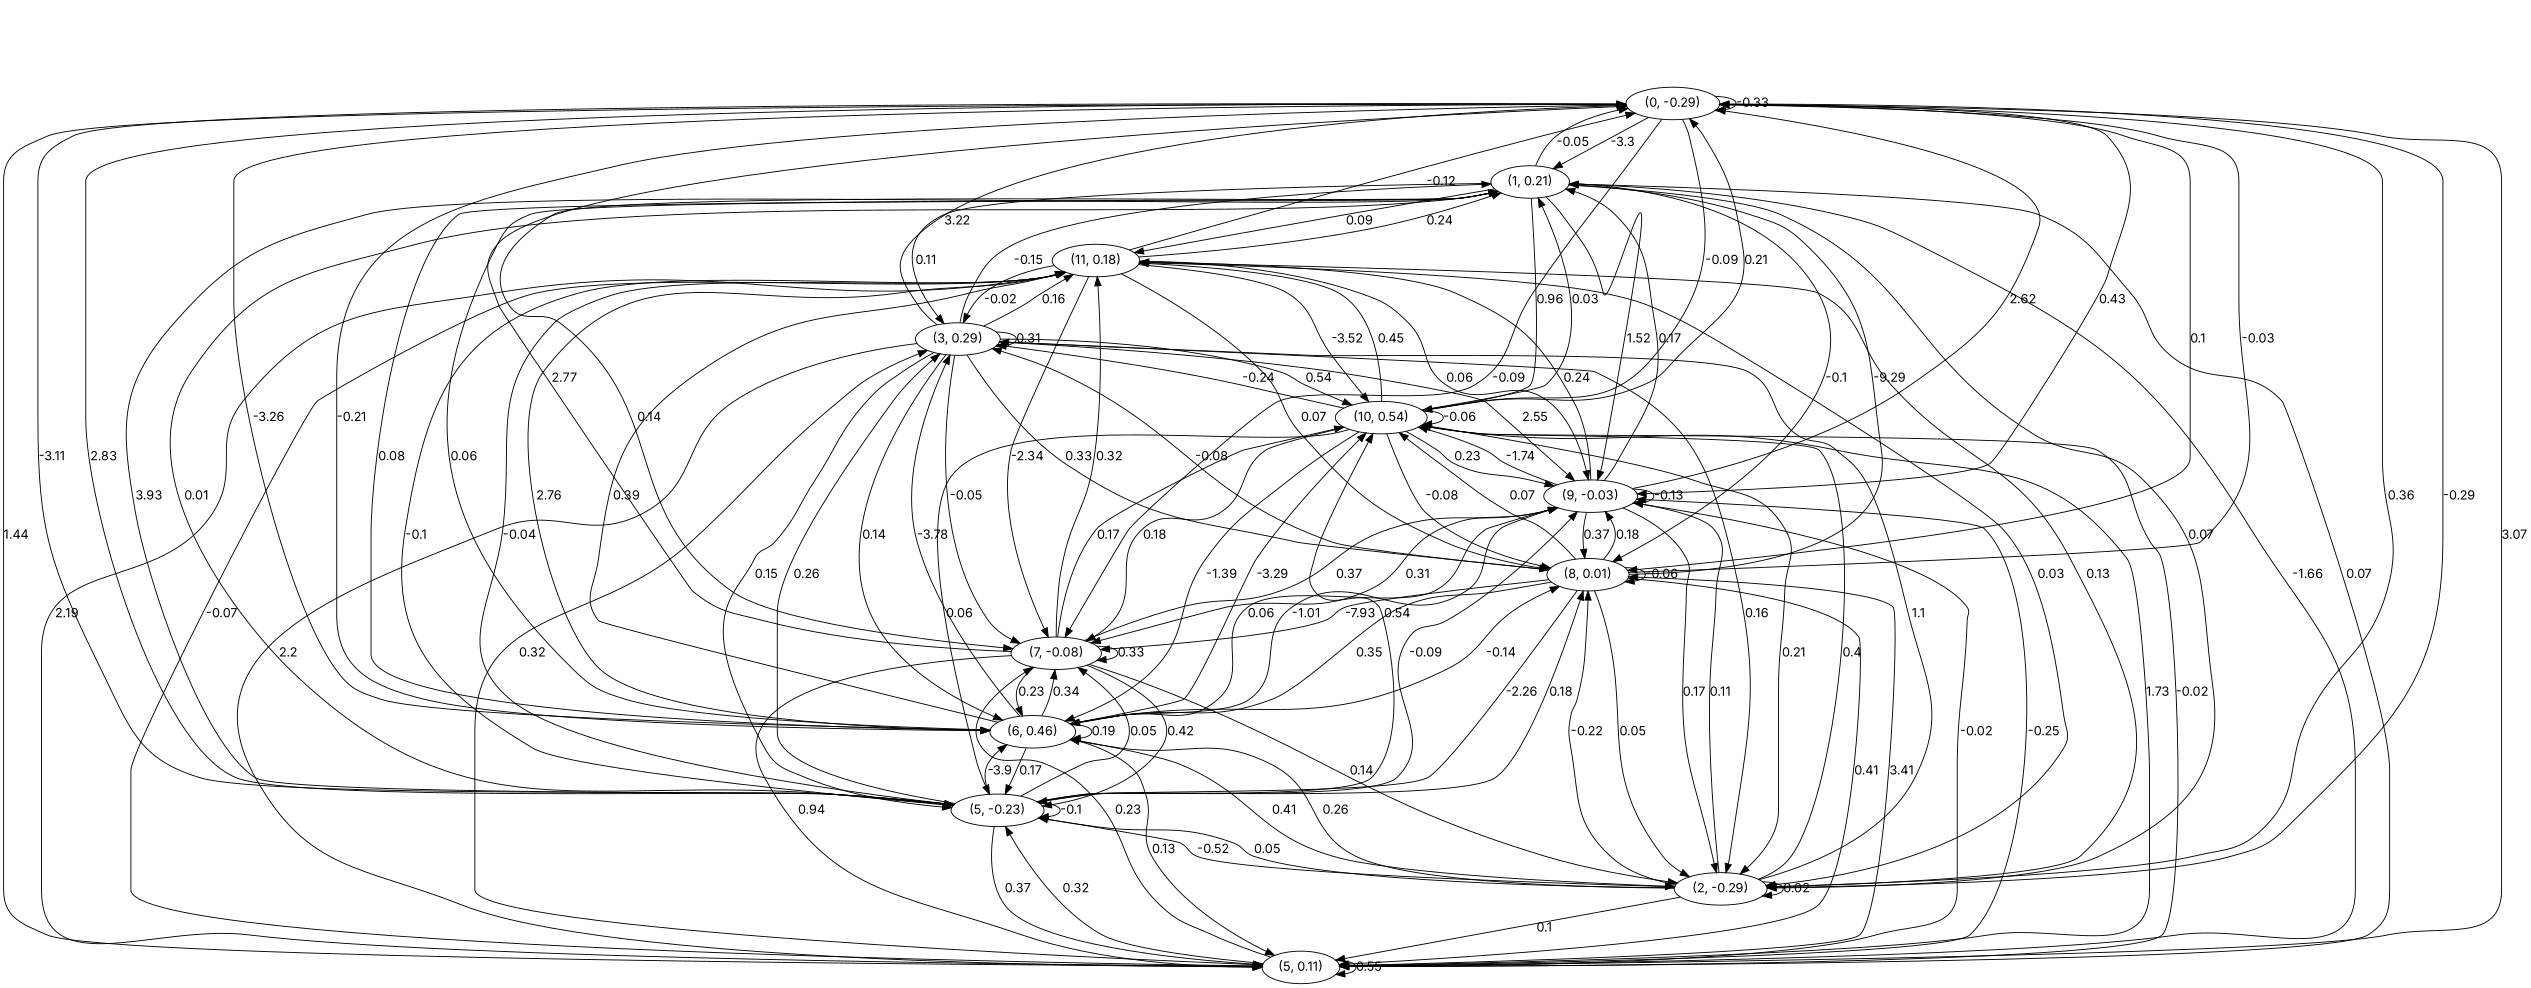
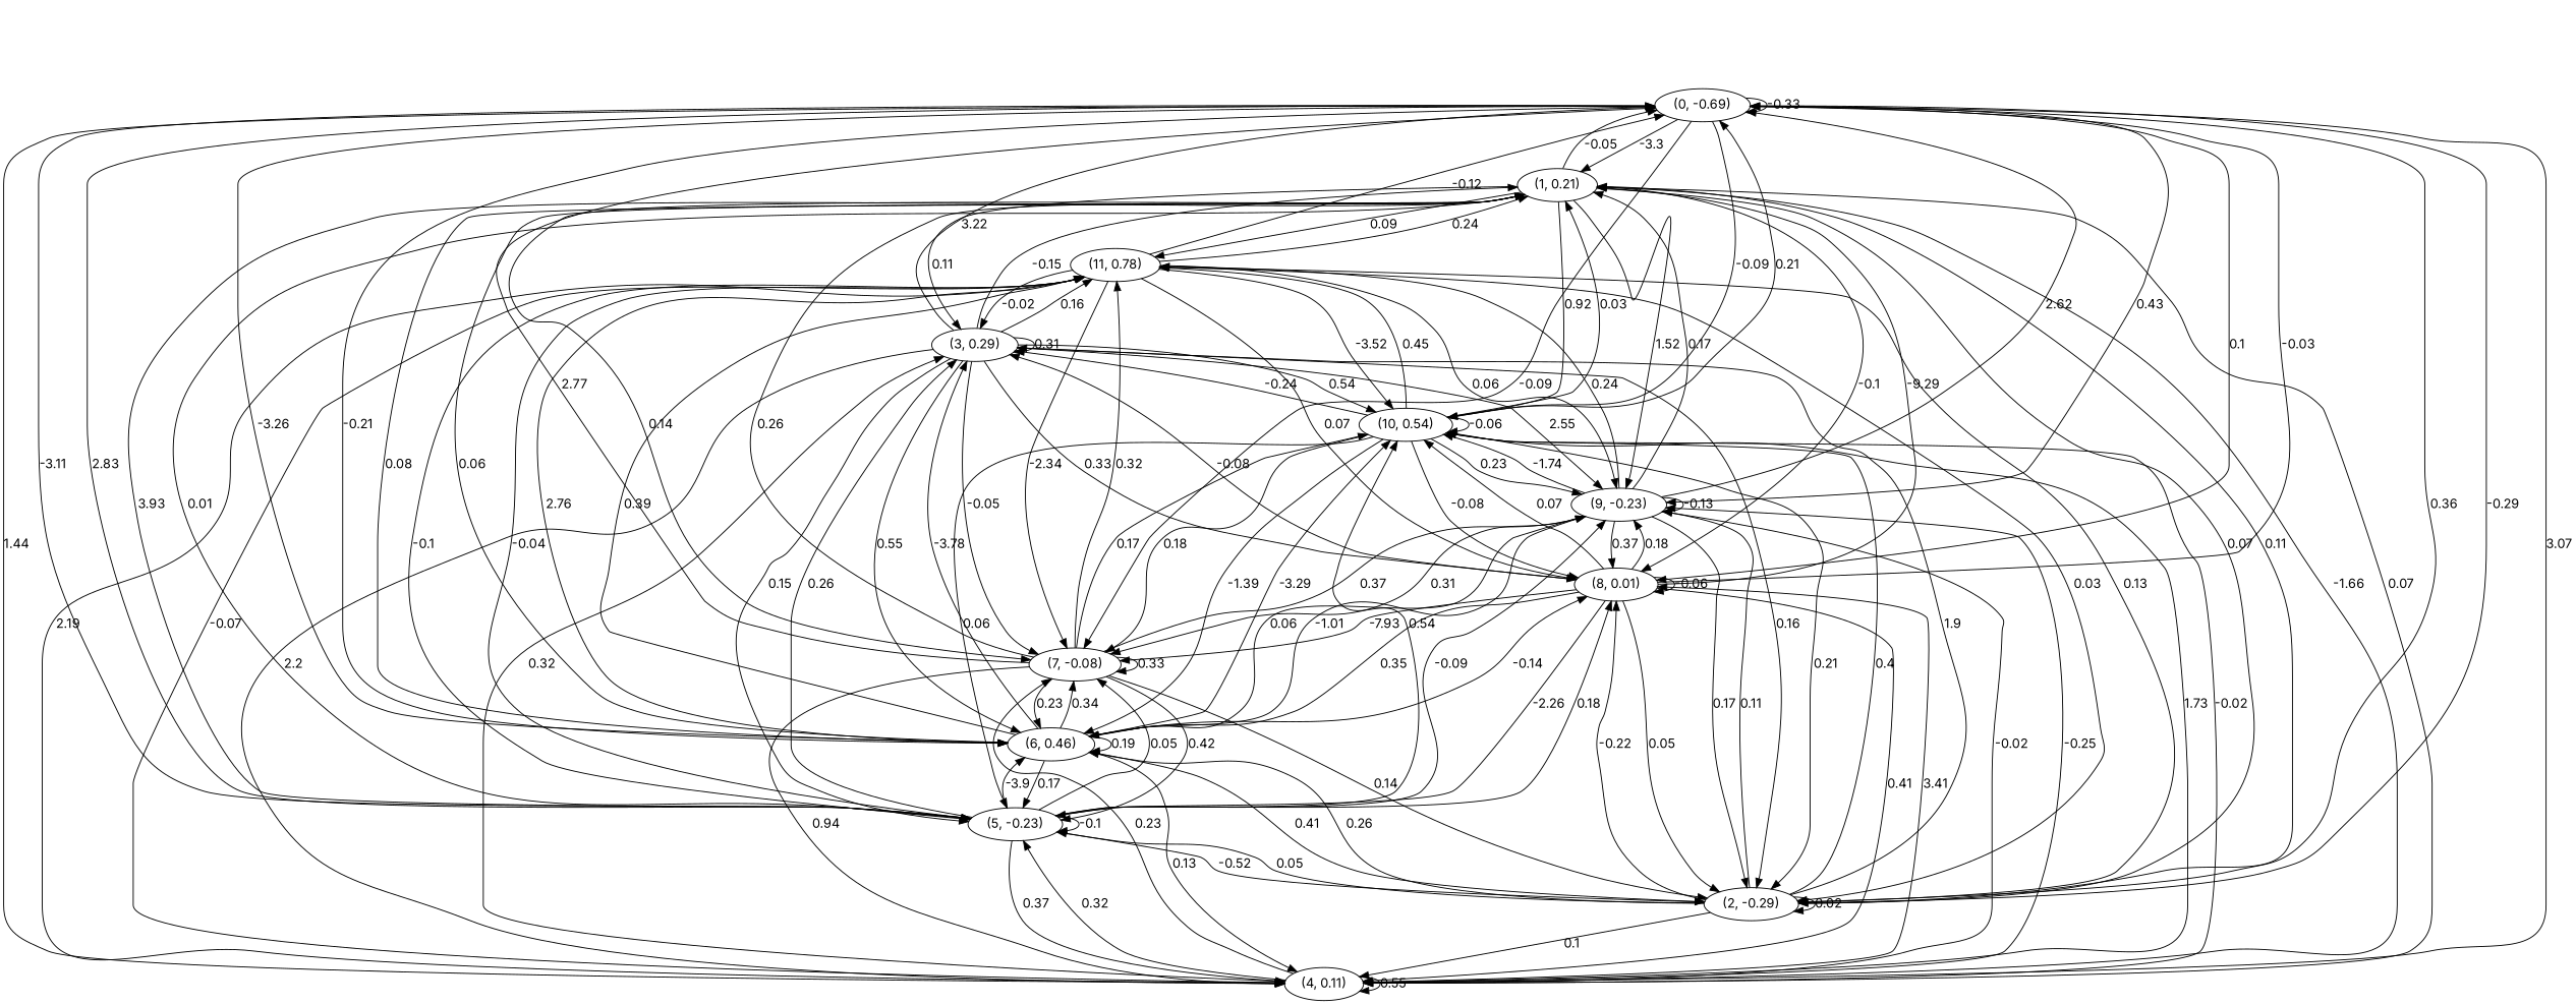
  digraph {
    fontname=Inter
    node [fontname=Inter]
    edge [fontname=Inter]
-   n1 [label="(0, -0.29)"]
+   n1 [label="(0, -0.69)"]
    n2 [label="(1, 0.21)"]
    n3 [label="(2, -0.29)"]
-   n4 [label="(5, 0.11)"]
+   n4 [label="(4, 0.11)"]
    n5 [label="(5, -0.23)"]
    n6 [label="(6, 0.46)"]
    n7 [label="(7, -0.08)"]
    n8 [label="(8, 0.01)"]
-   n9 [label="(9, -0.03)"]
+   n9 [label="(9, -0.23)"]
    n10 [label="(10, 0.54)"]
    n11 [label="(3, 0.29)"]
-   n12 [label="(11, 0.18)"]
+   n12 [label="(11, 0.78)"]
    n1 -> n1 [label=-0.33]
    n1 -> n2 [label=-3.3]
    n1 -> n3 [label=0.36]
    n1 -> n4 [label=1.44]
    n1 -> n5 [label=-3.11]
    n1 -> n6 [label=-0.21]
    n1 -> n7 [label=-0.09]
    n1 -> n8 [label=0.1]
    n1 -> n9 [label=0.43]
    n1 -> n10 [label=-0.09]
    n2 -> n1 [label=-0.05]
    n2 -> n3 [label=0.07]
    n2 -> n4 [label=0.07]
    n2 -> n5 [label=3.93]
    n2 -> n6 [label=0.08]
    n2 -> n7 [label=0.14]
    n2 -> n8 [label=-0.1]
    n2 -> n9 [label=1.52]
-   n2 -> n10 [label=0.96]
+   n2 -> n10 [label=0.92]
    n2 -> n11 [label=0.11]
    n2 -> n12 [label=0.09]
    n3 -> n1 [label=-0.29]
+   n3 -> n2 [label=0.11]
    n3 -> n3 [label=0.02]
    n3 -> n4 [label=0.1]
    n3 -> n5 [label=0.05]
    n3 -> n6 [label=0.26]
    n3 -> n8 [label=-0.22]
    n3 -> n9 [label=0.11]
    n3 -> n10 [label=0.4]
-   n3 -> n11 [label=1.1]
+   n3 -> n11 [label=1.9]
    n3 -> n12 [label=0.13]
    n4 -> n1 [label=3.07]
    n4 -> n2 [label=-1.66]
    n4 -> n4 [label=0.55]
    n4 -> n5 [label=0.32]
    n4 -> n7 [label=0.23]
    n4 -> n8 [label=3.41]
    n4 -> n9 [label=-0.25]
    n4 -> n10 [label=-0.02]
    n4 -> n11 [label=0.32]
    n4 -> n12 [label=-0.07]
    n5 -> n1 [label=2.83]
    n5 -> n2 [label=0.01]
    n5 -> n3 [label=-0.52]
    n5 -> n4 [label=0.37]
    n5 -> n5 [label=-0.1]
    n5 -> n6 [label=-3.9]
    n5 -> n7 [label=0.05]
    n5 -> n8 [label=0.18]
    n5 -> n9 [label=-0.09]
    n5 -> n10 [label=0.54]
    n5 -> n11 [label=0.26]
    n5 -> n12 [label=-0.04]
    n6 -> n1 [label=-3.26]
    n6 -> n2 [label=0.06]
    n6 -> n3 [label=0.41]
    n6 -> n4 [label=0.13]
    n6 -> n5 [label=0.17]
    n6 -> n6 [label=0.19]
    n6 -> n7 [label=0.34]
    n6 -> n8 [label=-0.14]
    n6 -> n9 [label=-1.01]
    n6 -> n10 [label=-3.29]
    n6 -> n11 [label=-3.78]
    n6 -> n12 [label=0.39]
    n7 -> n1 [label=2.77]
+   n7 -> n2 [label=0.26]
    n7 -> n3 [label=0.14]
    n7 -> n4 [label=0.94]
    n7 -> n5 [label=0.42]
    n7 -> n6 [label=0.23]
    n7 -> n7 [label=0.33]
    n7 -> n9 [label=0.37]
    n7 -> n10 [label=0.17]
    n7 -> n12 [label=0.32]
    n8 -> n1 [label=-0.03]
    n8 -> n2 [label=-9.29]
    n8 -> n3 [label=0.05]
    n8 -> n4 [label=0.41]
    n8 -> n5 [label=-2.26]
    n8 -> n6 [label=0.35]
    n8 -> n7 [label=-7.93]
    n8 -> n8 [label=-0.06]
    n8 -> n9 [label=0.18]
    n8 -> n10 [label=0.07]
    n8 -> n11 [label=-0.08]
    n9 -> n1 [label=2.62]
    n9 -> n2 [label=0.17]
    n9 -> n3 [label=0.17]
    n9 -> n4 [label=-0.02]
    n9 -> n6 [label=0.06]
    n9 -> n7 [label=0.31]
    n9 -> n8 [label=0.37]
    n9 -> n9 [label=-0.13]
    n9 -> n10 [label=-1.74]
    n9 -> n12 [label=0.24]
    n10 -> n1 [label=0.21]
    n10 -> n2 [label=0.03]
    n10 -> n3 [label=0.21]
    n10 -> n4 [label=1.73]
    n10 -> n5 [label=0.06]
    n10 -> n6 [label=-1.39]
    n10 -> n7 [label=0.18]
    n10 -> n8 [label=-0.08]
    n10 -> n9 [label=0.23]
    n10 -> n10 [label=-0.06]
    n10 -> n11 [label=-0.24]
    n10 -> n12 [label=0.45]
    n11 -> n1 [label=3.22]
    n11 -> n2 [label=-0.15]
    n11 -> n3 [label=0.16]
    n11 -> n4 [label=2.2]
    n11 -> n5 [label=0.15]
-   n11 -> n6 [label=0.14]
+   n11 -> n6 [label=0.55]
    n11 -> n7 [label=-0.05]
    n11 -> n8 [label=0.33]
    n11 -> n9 [label=2.55]
    n11 -> n10 [label=0.54]
    n11 -> n11 [label=0.31]
    n11 -> n12 [label=0.16]
    n12 -> n1 [label=-0.12]
    n12 -> n2 [label=0.24]
    n12 -> n3 [label=0.03]
    n12 -> n4 [label=2.19]
    n12 -> n5 [label=-0.1]
    n12 -> n6 [label=2.76]
    n12 -> n7 [label=-2.34]
    n12 -> n8 [label=0.07]
    n12 -> n9 [label=0.06]
    n12 -> n10 [label=-3.52]
    n12 -> n11 [label=-0.02]
  }
